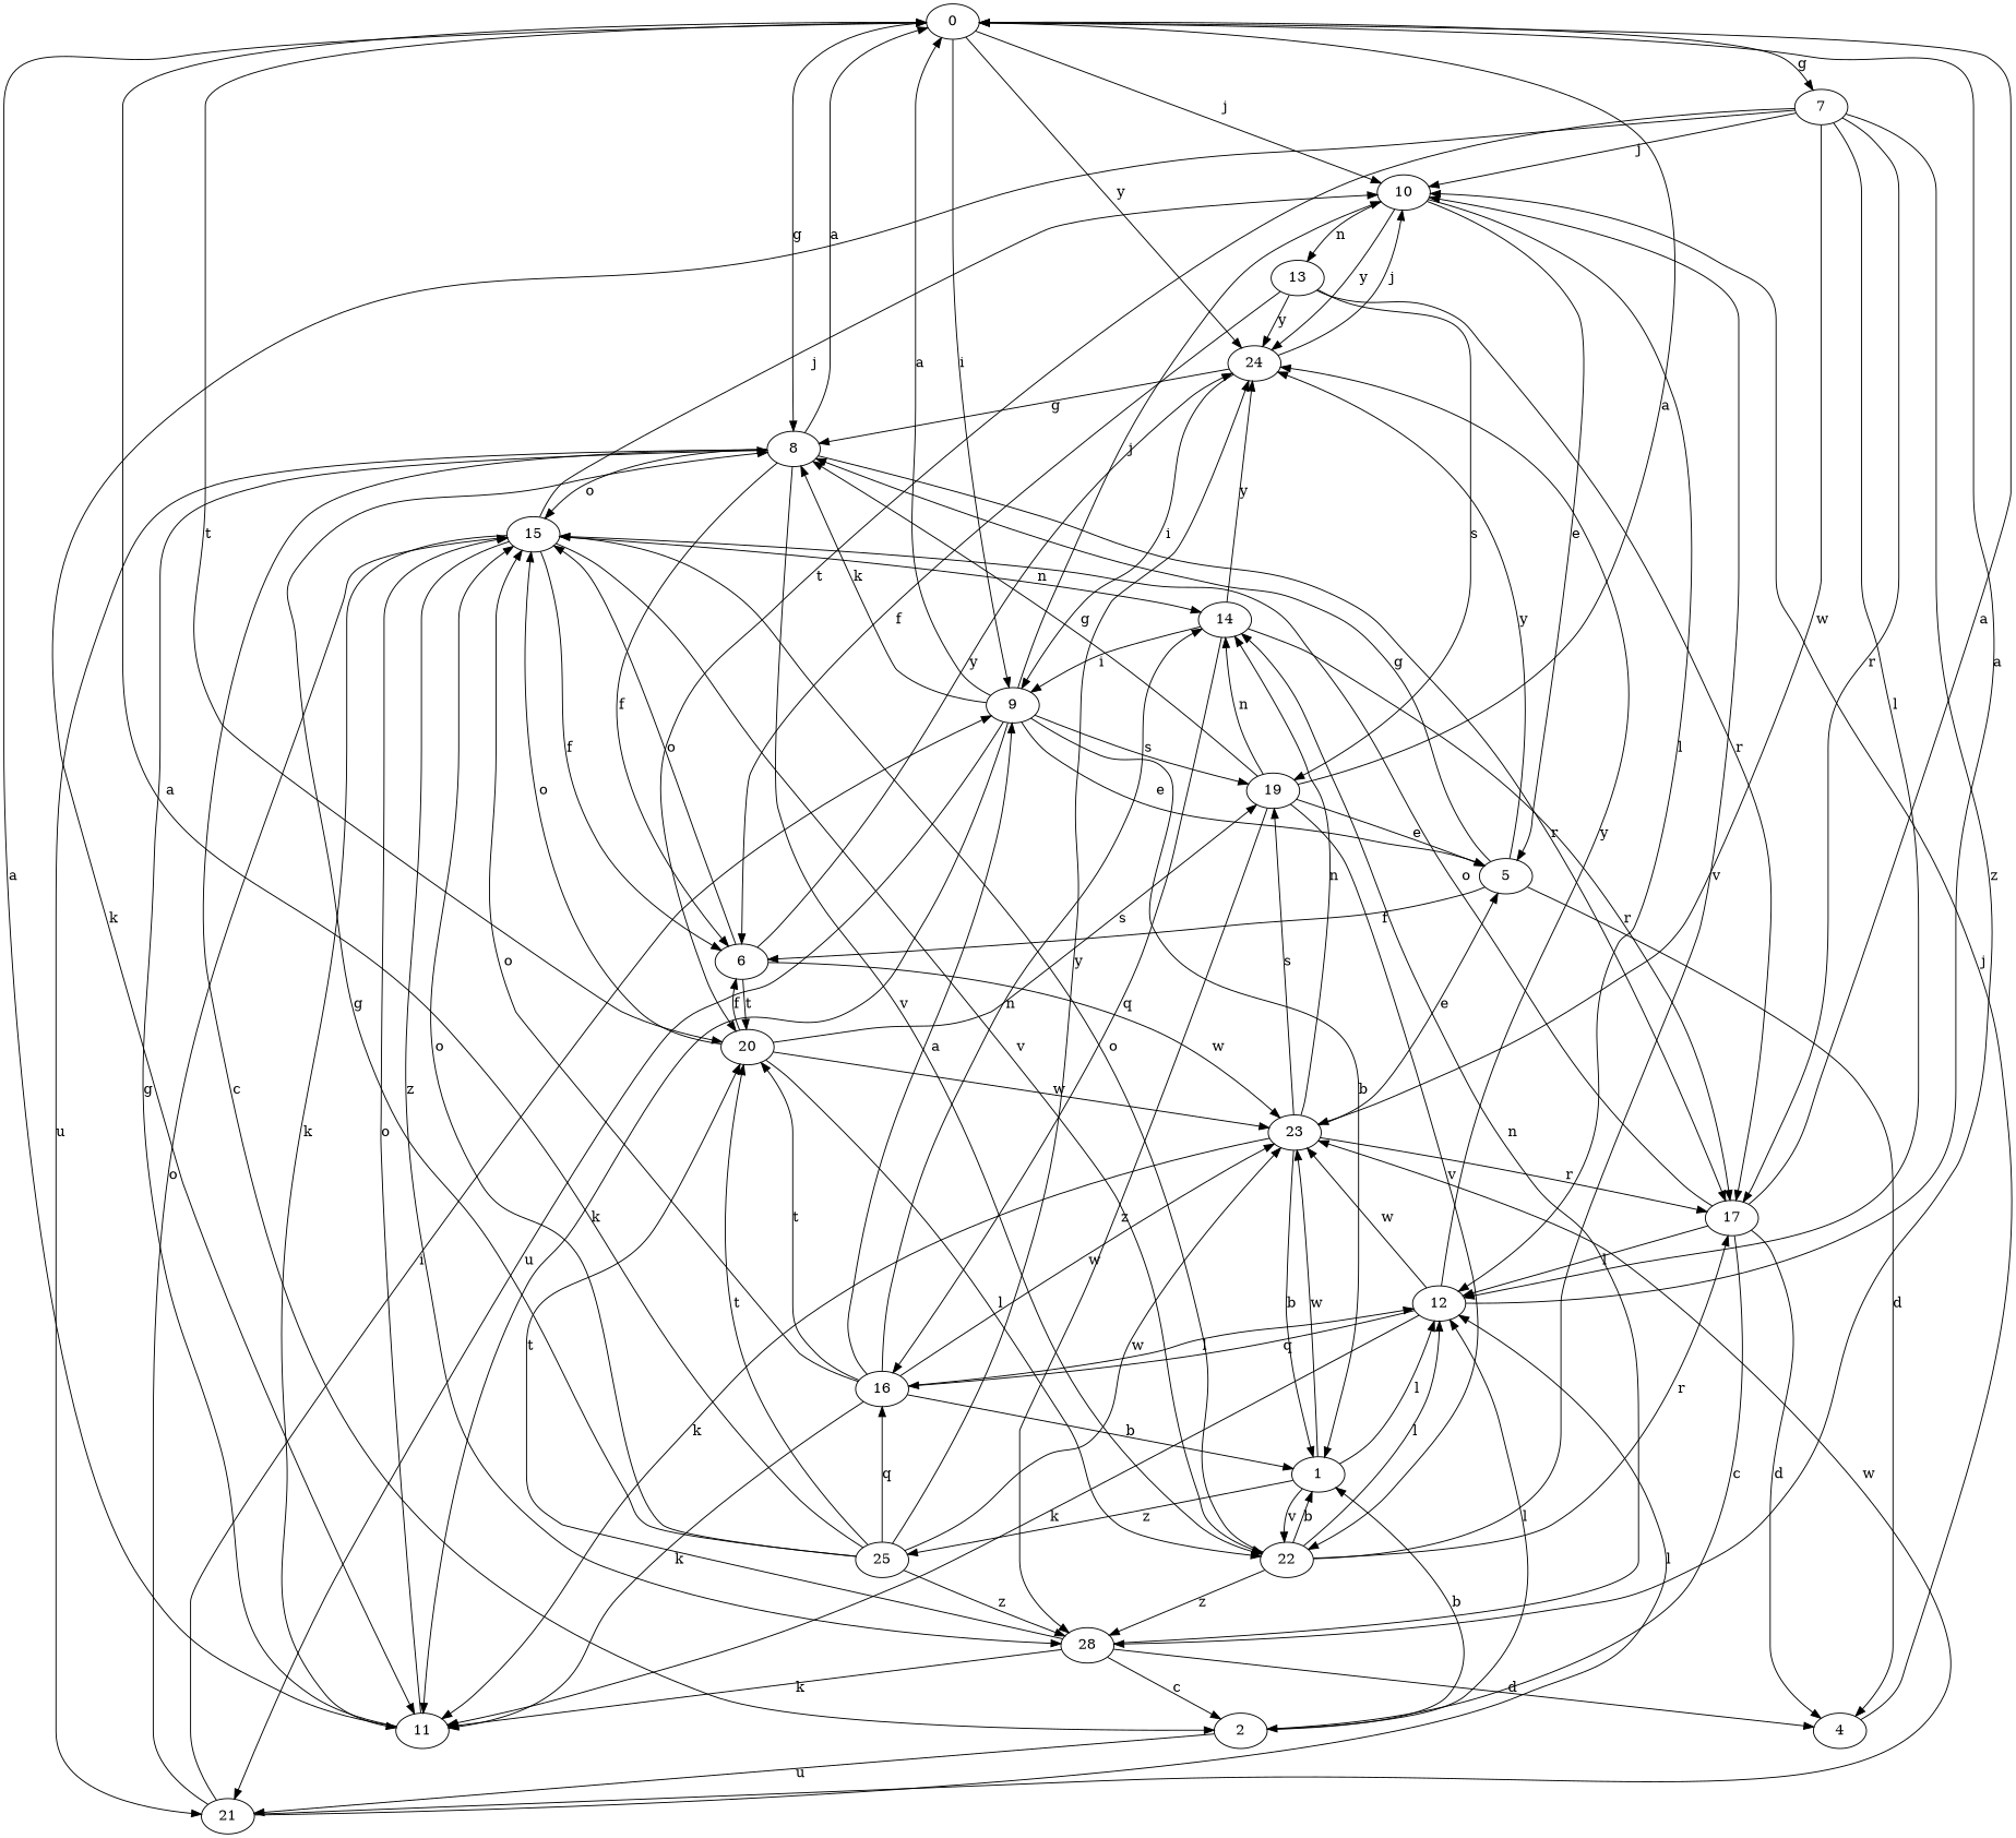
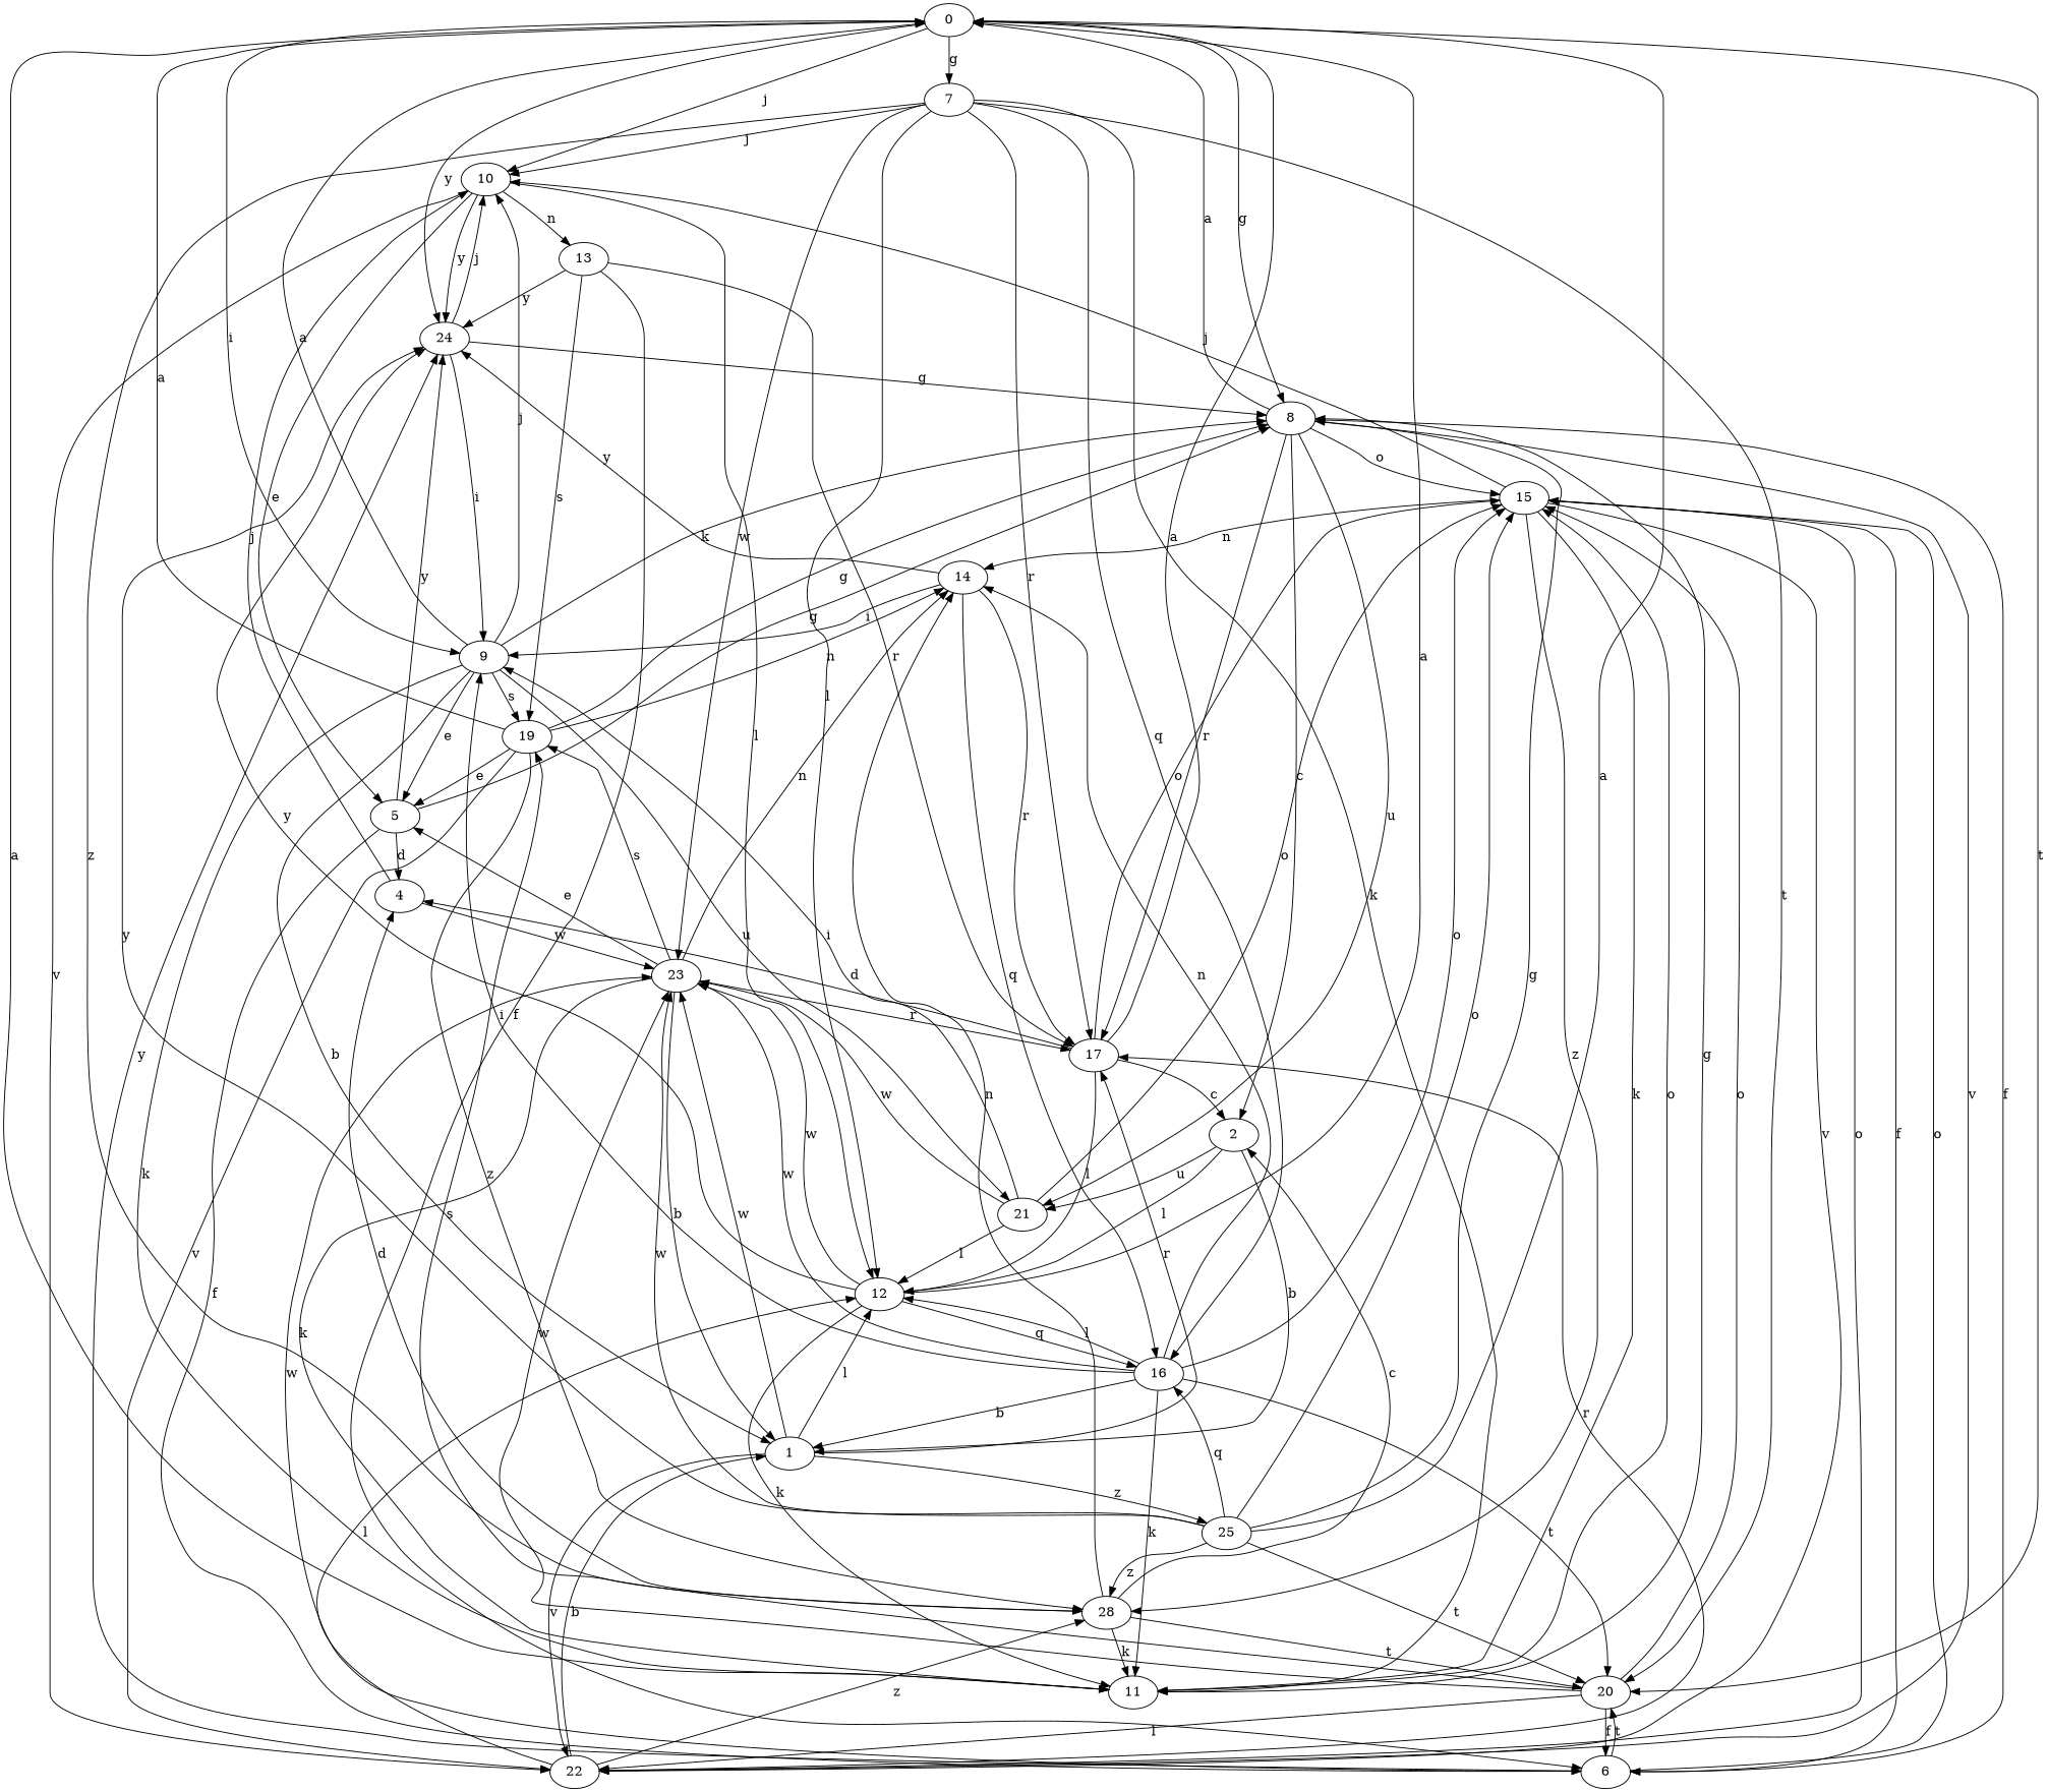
  strict digraph {
    0
    7
    8
    9
    10
    20
    24
    12
    17
    23
    11
    16
    28
    22
    2
    21
    6
    15
    1
    5
    19
    13
    25
    4
    14
    0 -> 7 [label=g]
    0 -> 8 [label=g]
    0 -> 9 [label=i]
    0 -> 10 [label=j]
    0 -> 20 [label=t]
    0 -> 24 [label=y]
    7 -> 10 [label=j]
    7 -> 20 [label=t]
    7 -> 12 [label=l]
    7 -> 17 [label=r]
    7 -> 23 [label=w]
    7 -> 11 [label=k]
+   7 -> 16 [label=q]
    7 -> 28 [label=z]
    8 -> 0 [label=a]
    8 -> 17 [label=r]
    8 -> 22 [label=v]
    8 -> 2 [label=c]
    8 -> 21 [label=u]
    8 -> 6 [label=f]
    8 -> 15 [label=o]
    9 -> 0 [label=a]
    9 -> 8 [label=k]
    9 -> 10 [label=j]
    9 -> 11 [label=k]
    9 -> 21 [label=u]
    9 -> 1 [label=b]
    9 -> 5 [label=e]
    9 -> 19 [label=s]
    10 -> 24 [label=y]
    10 -> 12 [label=l]
-   22 -> 10 [label=v]
+   10 -> 22 [label=v]
    10 -> 5 [label=e]
    10 -> 13 [label=n]
    20 -> 23 [label=w]
    20 -> 22 [label=l]
    20 -> 6 [label=f]
    20 -> 15 [label=o]
    20 -> 19 [label=s]
    24 -> 8 [label=g]
    24 -> 9 [label=i]
    24 -> 10 [label=j]
    12 -> 0 [label=a]
    12 -> 24 [label=y]
    12 -> 23 [label=w]
    12 -> 11 [label=k]
    12 -> 16 [label=q]
    17 -> 0 [label=a]
    17 -> 12 [label=l]
    17 -> 2 [label=c]
    17 -> 15 [label=o]
    17 -> 4 [label=d]
    23 -> 17 [label=r]
    23 -> 11 [label=k]
    23 -> 1 [label=b]
    23 -> 5 [label=e]
    23 -> 19 [label=s]
    23 -> 14 [label=n]
-   11 -> 0 [label=a]
+   0 -> 11 [label=a]
    11 -> 8 [label=g]
    11 -> 15 [label=o]
-   16 -> 9 [label=a]
+   16 -> 9 [label=i]
    16 -> 20 [label=t]
    16 -> 12 [label=l]
    16 -> 23 [label=w]
    16 -> 11 [label=k]
    16 -> 15 [label=o]
    16 -> 1 [label=b]
    16 -> 14 [label=n]
    28 -> 20 [label=t]
    28 -> 11 [label=k]
    28 -> 2 [label=c]
    28 -> 4 [label=d]
    28 -> 14 [label=n]
    22 -> 12 [label=l]
    22 -> 17 [label=r]
    22 -> 28 [label=z]
    22 -> 15 [label=o]
    22 -> 1 [label=b]
    2 -> 12 [label=l]
    2 -> 21 [label=u]
    2 -> 1 [label=b]
    21 -> 9 [label=i]
    21 -> 12 [label=l]
    21 -> 23 [label=w]
    21 -> 15 [label=o]
    6 -> 20 [label=t]
    6 -> 24 [label=y]
    6 -> 23 [label=w]
    6 -> 15 [label=o]
    15 -> 10 [label=j]
    15 -> 11 [label=k]
    15 -> 28 [label=z]
    15 -> 22 [label=v]
    15 -> 6 [label=f]
    15 -> 14 [label=n]
    1 -> 12 [label=l]
+   1 -> 17 [label=r]
    1 -> 23 [label=w]
    1 -> 22 [label=v]
    1 -> 25 [label=z]
    5 -> 8 [label=g]
    5 -> 24 [label=y]
    5 -> 6 [label=f]
    5 -> 4 [label=d]
    19 -> 0 [label=a]
    19 -> 8 [label=g]
    19 -> 28 [label=z]
    19 -> 22 [label=v]
    19 -> 5 [label=e]
    19 -> 14 [label=n]
    13 -> 24 [label=y]
    13 -> 17 [label=r]
    13 -> 6 [label=f]
    13 -> 19 [label=s]
    25 -> 0 [label=a]
    25 -> 8 [label=g]
    25 -> 20 [label=t]
    25 -> 24 [label=y]
    25 -> 23 [label=w]
    25 -> 16 [label=q]
    25 -> 28 [label=z]
    25 -> 15 [label=o]
    4 -> 10 [label=j]
+   4 -> 23 [label=w]
    14 -> 9 [label=i]
    14 -> 24 [label=y]
    14 -> 17 [label=r]
    14 -> 16 [label=q]
  }
